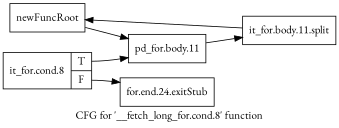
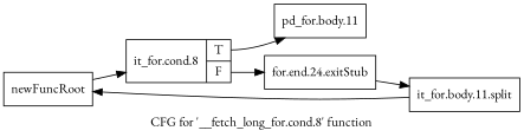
  digraph {
    fontname="EB Garamond"
    label="CFG for '__fetch_long_for.cond.8' function"
    rankdir=LR
    node [fontname="EB Garamond" shape=record]
    edge [fontname="EB Garamond"]
    n1 [label="{newFuncRoot}"]
    n2 [label="{it_for.cond.8|{<s0>T|<s1>F}}"]
    n3 [label="{for.end.24.exitStub}"]
    n4 [label="{pd_for.body.11}"]
    n5 [label="{it_for.body.11.split}"]
-   n1 -> n4
+   n1 -> n2
    n2 -> n3 [tailport=s1]
    n2 -> n4 [tailport=s0]
-   n4 -> n5
+   n3 -> n5
    n5 -> n1
  }
